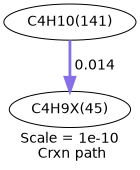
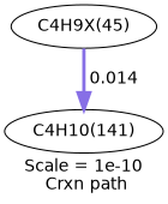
  digraph {
    fontname=Helvetica
    label="Scale = 1e-10\l Crxn path"
    node [fontname=Helvetica]
    n1 [label="C4H10(141)"]
    n2 [label="C4H9X(45)"]
-   n1 -> n2 [arrowsize=1.39 color="0.7, 0.514, 0.9" fontname=Helvetica label=" 0.014" style="setlinewidth(2.78)"]
+   n2 -> n1 [arrowsize=1.39 color="0.7, 0.514, 0.9" fontname=Helvetica label=" 0.014" style="setlinewidth(2.78)"]
  }
